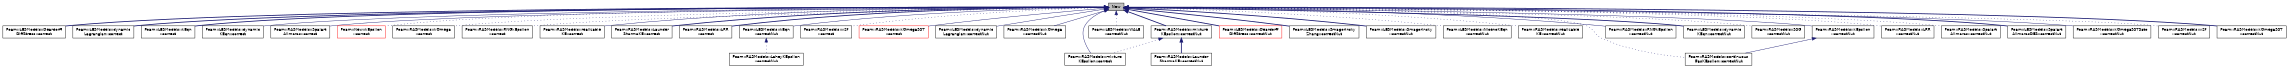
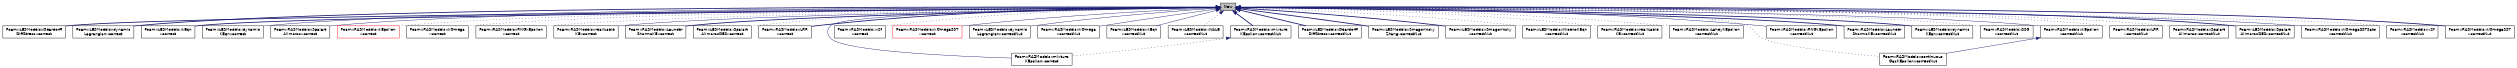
  digraph {
    rankdir=TB
    node [color=black fontname=Helvetica fontsize=10 shape=record]
    edge [color=midnightblue dir=back fontname=Helvetica fontsize=10 labelfontname=Helvetica labelfontsize=10 style=dotted]
    n1 [fillcolor=grey75 fontcolor=black height=0.2 label=New style=filled width=0.4]
    n2 [height=0.2 label="Foam::LESModels::Deardorff\lDiffStress::correct" width=0.4]
    n3 [height=0.2 label="Foam::LESModels::dynamic\lLagrangian::correct" width=0.4]
    n4 [height=0.2 label="Foam::LESModels::kEqn\l::correct" width=0.4]
    n5 [height=0.2 label="Foam::LESModels::dynamic\lKEqn::correct" width=0.4]
    n6 [height=0.2 label="Foam::RASModels::Spalart\lAllmaras::correct" width=0.4]
-   n7 [color=red height=0.2 label="Foam::New::kEpsilon\l::correct" width=0.4]
+   n7 [color=red height=0.2 label="Foam::RASModels::kEpsilon\l::correct" width=0.4]
    n8 [height=0.2 label="Foam::RASModels::kOmega\l::correct" width=0.4]
    n9 [height=0.2 label="Foam::RASModels::RNGkEpsilon\l::correct" width=0.4]
    n10 [height=0.2 label="Foam::RASModels::realizable\lKE::correct" width=0.4]
    n11 [height=0.2 label="Foam::RASModels::Launder\lSharmaKE::correct" width=0.4]
+   n12 [height=0.2 label="Foam::LESModels::Spalart\lAllmarasDES::correct" width=0.4]
    n13 [height=0.2 label="Foam::RASModels::LRR\l::correct" width=0.4]
    n14 [height=0.2 label="Foam::RASModels::mixture\lKEpsilon::correct" width=0.4]
    n15 [height=0.2 label="Foam::RASModels::v2f\l::correct" width=0.4]
    n16 [color=red height=0.2 label="Foam::RASModels::kOmegaSST\l::correct" width=0.4]
    n17 [height=0.2 label="Foam::LESModels::dynamic\lLagrangian::correctNut" width=0.4]
    n18 [height=0.2 label="Foam::RASModels::kOmega\l::correctNut" width=0.4]
    n19 [height=0.2 label="Foam::LESModels::kEqn\l::correctNut" width=0.4]
    n20 [height=0.2 label="Foam::LESModels::WALE\l::correctNut" width=0.4]
    n21 [height=0.2 label="Foam::RASModels::continuous\lGasKEpsilon::correctNut" width=0.4]
-   n22 [color=red height=0.2 label="Foam::LESModels::Deardorff\lDiffStress::correctNut" width=0.4]
+   n22 [height=0.2 label="Foam::LESModels::Deardorff\lDiffStress::correctNut" width=0.4]
    n23 [height=0.2 label="Foam::LESModels::Smagorinsky\lZhang::correctNut" width=0.4]
    n24 [height=0.2 label="Foam::LESModels::Smagorinsky\l::correctNut" width=0.4]
    n25 [height=0.2 label="Foam::LESModels::NicenoKEqn\l::correctNut" width=0.4]
    n26 [height=0.2 label="Foam::RASModels::realizable\lKE::correctNut" width=0.4]
    n27 [height=0.2 label="Foam::RASModels::LaheyKEpsilon\l::correctNut" width=0.4]
    n28 [height=0.2 label="Foam::RASModels::kEpsilon\l::correctNut" width=0.4]
    n29 [height=0.2 label="Foam::RASModels::RNGkEpsilon\l::correctNut" width=0.4]
    n30 [height=0.2 label="Foam::RASModels::Launder\lSharmaKE::correctNut" width=0.4]
    n31 [height=0.2 label="Foam::LESModels::dynamic\lKEqn::correctNut" width=0.4]
    n32 [height=0.2 label="Foam::RASModels::SSG\l::correctNut" width=0.4]
    n33 [height=0.2 label="Foam::RASModels::mixture\lKEpsilon::correctNut" width=0.4]
    n34 [height=0.2 label="Foam::RASModels::LRR\l::correctNut" width=0.4]
    n35 [height=0.2 label="Foam::RASModels::Spalart\lAllmaras::correctNut" width=0.4]
    n36 [height=0.2 label="Foam::LESModels::Spalart\lAllmarasDES::correctNut" width=0.4]
    n37 [height=0.2 label="Foam::RASModels::kOmegaSSTSato\l::correctNut" width=0.4]
    n38 [height=0.2 label="Foam::RASModels::v2f\l::correctNut" width=0.4]
    n39 [height=0.2 label="Foam::RASModels::kOmegaSST\l::correctNut" width=0.4]
    n1 -> n2 [style=bold]
    n1 -> n3 [style=bold]
    n1 -> n4 [style=bold]
    n1 -> n5 [style=solid]
    n1 -> n6 [style=solid]
    n1 -> n7
    n1 -> n8
    n1 -> n9
    n1 -> n10 [style=solid]
    n1 -> n11 [style=bold]
+   n1 -> n12
    n1 -> n13 [style=bold]
    n1 -> n14 [style=solid]
    n1 -> n15
    n1 -> n16 [style=solid]
    n1 -> n17 [style=solid]
    n1 -> n18 [style=solid]
    n1 -> n19 [style=solid]
    n1 -> n20
    n1 -> n21
    n1 -> n22 [style=bold]
    n1 -> n23 [style=bold]
    n1 -> n24 [style=bold]
    n1 -> n25
    n1 -> n26
-   n19 -> n27
+   n1 -> n27
    n1 -> n28 [style=solid]
    n1 -> n29 [style=solid]
-   n33 -> n30 [style=bold]
+   n1 -> n30 [style=bold]
    n1 -> n31 [style=bold]
    n1 -> n32
    n1 -> n33 [style=bold]
    n1 -> n34
    n1 -> n35
    n1 -> n36 [style=bold]
    n1 -> n37 [style=solid]
    n1 -> n38
    n1 -> n39 [style=bold]
    n28 -> n21 [style=solid]
    n33 -> n14
  }
